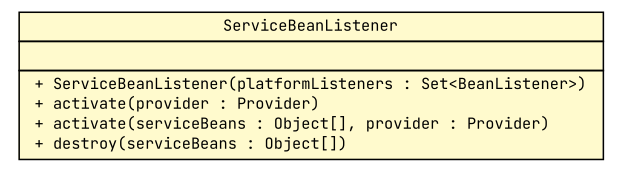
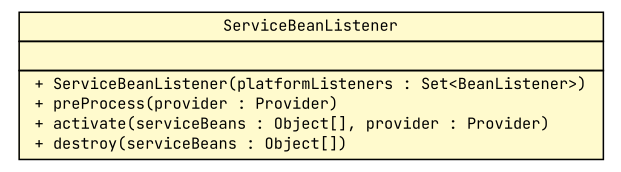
  digraph {
    nodesep=0.25
    ranksep=0.5
    rankdir=LR
    fontname="JetBrains Mono"
-   n1 [fontcolor=black fontname="JetBrains Mono" fontsize=10.0 label=<<table title="sorcer.config.ServiceBeanListener" border="0" cellborder="1" cellspacing="0" cellpadding="2" port="p" bgcolor="lemonChiffon" href="./ServiceBeanListener.html"> 		<tr><td><table border="0" cellspacing="0" cellpadding="1"> <tr><td align="center" balign="center"> ServiceBeanListener </td></tr> 		</table></td></tr> 		<tr><td><table border="0" cellspacing="0" cellpadding="1"> <tr><td align="left" balign="left">  </td></tr> 		</table></td></tr> 		<tr><td><table border="0" cellspacing="0" cellpadding="1"> <tr><td align="left" balign="left"> + ServiceBeanListener(platformListeners : Set&lt;BeanListener&gt;) </td></tr> <tr><td align="left" balign="left"> + activate(provider : Provider) </td></tr> <tr><td align="left" balign="left"> + activate(serviceBeans : Object[], provider : Provider) </td></tr> <tr><td align="left" balign="left"> + destroy(serviceBeans : Object[]) </td></tr> 		</table></td></tr> 		</table>> shape=plaintext]
+   n1 [fontcolor=black fontname="JetBrains Mono" fontsize=10.0 label=<<table title="sorcer.config.ServiceBeanListener" border="0" cellborder="1" cellspacing="0" cellpadding="2" port="p" bgcolor="lemonChiffon" href="./ServiceBeanListener.html"> 		<tr><td><table border="0" cellspacing="0" cellpadding="1"> <tr><td align="center" balign="center"> ServiceBeanListener </td></tr> 		</table></td></tr> 		<tr><td><table border="0" cellspacing="0" cellpadding="1"> <tr><td align="left" balign="left">  </td></tr> 		</table></td></tr> 		<tr><td><table border="0" cellspacing="0" cellpadding="1"> <tr><td align="left" balign="left"> + ServiceBeanListener(platformListeners : Set&lt;BeanListener&gt;) </td></tr> <tr><td align="left" balign="left"> + preProcess(provider : Provider) </td></tr> <tr><td align="left" balign="left"> + activate(serviceBeans : Object[], provider : Provider) </td></tr> <tr><td align="left" balign="left"> + destroy(serviceBeans : Object[]) </td></tr> 		</table></td></tr> 		</table>> shape=plaintext]
  }
